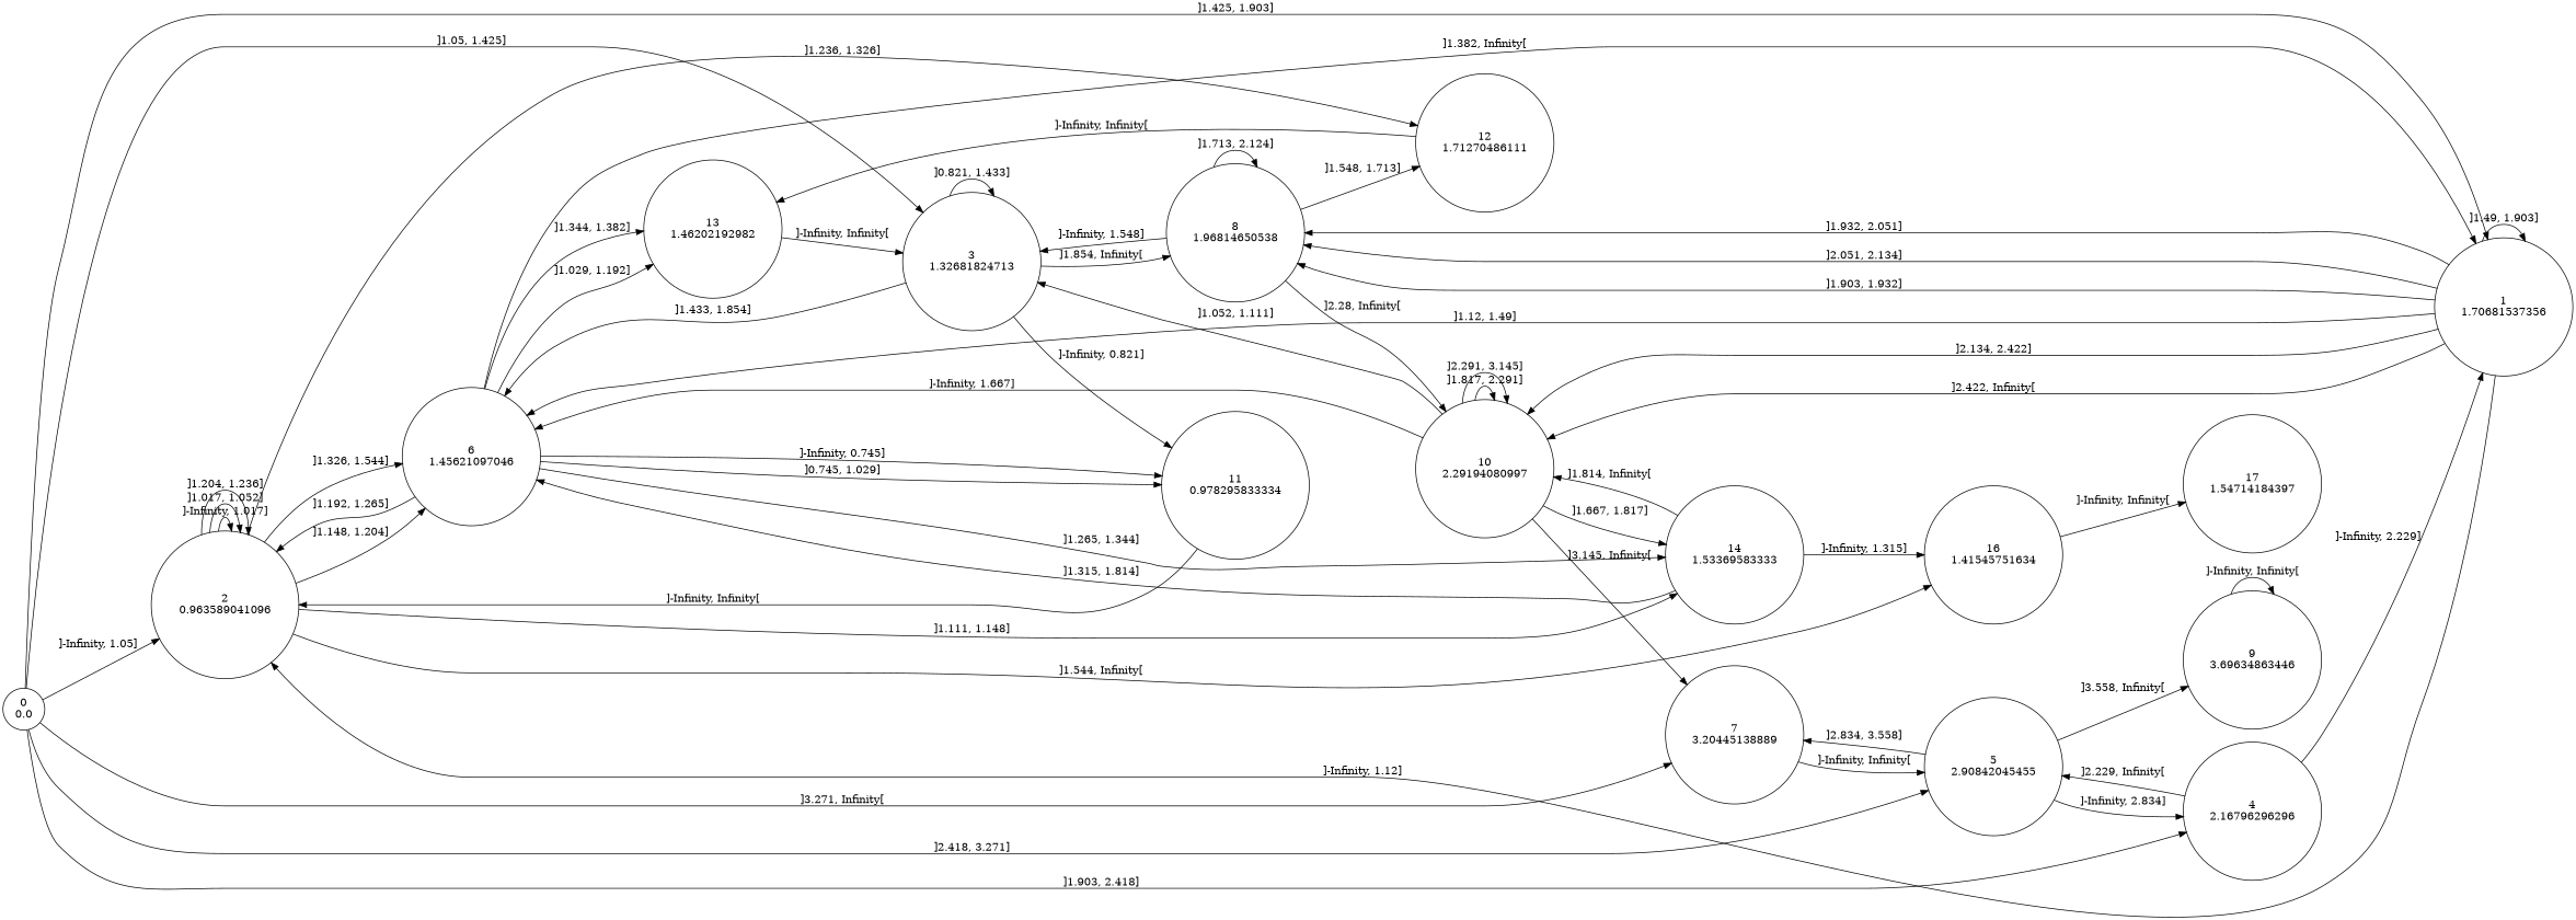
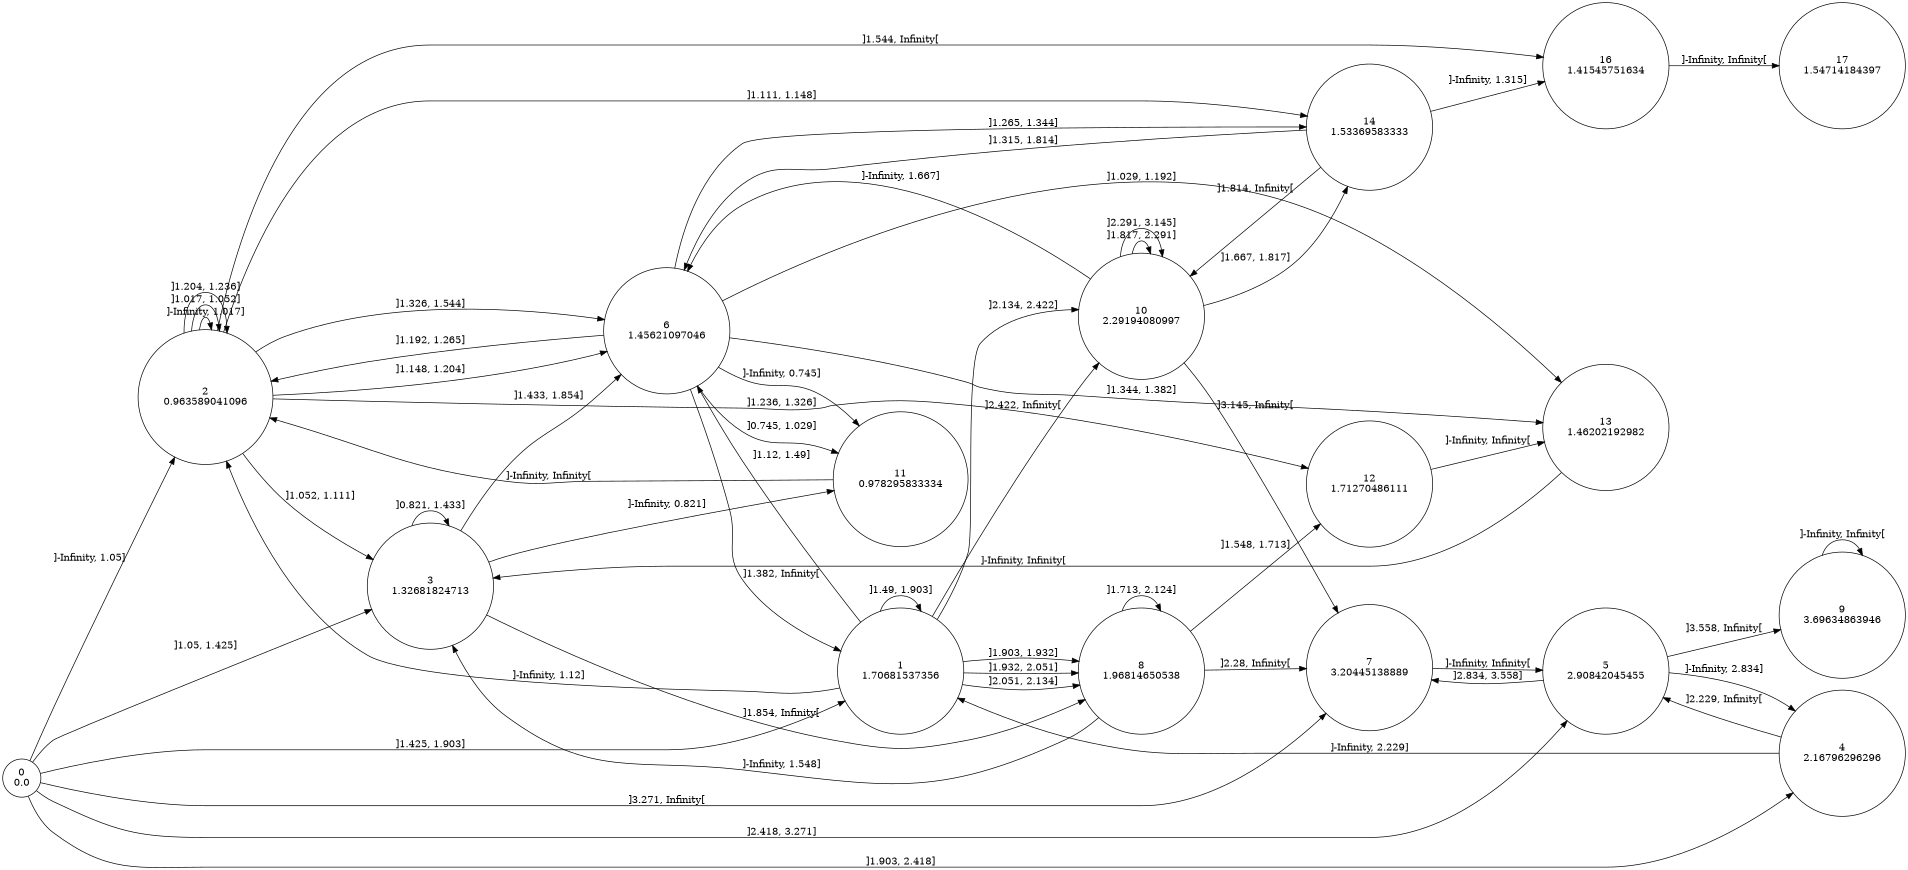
  digraph {
    rankdir=LR
    node [shape=circle]
    n1 [label="0\n0.0"]
    n2 [label="2\n0.963589041096"]
    n3 [label="3\n1.32681824713"]
    n4 [label="1\n1.70681537356"]
    n5 [label="4\n2.16796296296"]
    n6 [label="5\n2.90842045455"]
    n7 [label="7\n3.20445138889"]
    n8 [label="6\n1.45621097046"]
    n9 [label="14\n1.53369583333"]
    n10 [label="12\n1.71270486111"]
    n11 [label="16\n1.41545751634"]
    n12 [label="8\n1.96814650538"]
    n13 [label="11\n0.978295833334"]
    n14 [label="10\n2.29194080997"]
-   n15 [label="9\n3.69634863446"]
+   n15 [label="9\n3.69634863946"]
    n16 [label="13\n1.46202192982"]
    n17 [label="17\n1.54714184397"]
    n1 -> n2 [label="]-Infinity, 1.05]"]
    n1 -> n3 [label="]1.05, 1.425]"]
    n1 -> n4 [label="]1.425, 1.903]"]
    n1 -> n5 [label="]1.903, 2.418]"]
    n1 -> n6 [label="]2.418, 3.271]"]
    n1 -> n7 [label="]3.271, Infinity["]
    n2 -> n2 [label="]-Infinity, 1.017]"]
    n2 -> n2 [label="]1.017, 1.052]"]
    n2 -> n2 [label="]1.204, 1.236]"]
-   n14 -> n3 [label="]1.052, 1.111]"]
+   n2 -> n3 [label="]1.052, 1.111]"]
    n2 -> n8 [label="]1.148, 1.204]"]
    n2 -> n8 [label="]1.326, 1.544]"]
    n2 -> n9 [label="]1.111, 1.148]"]
    n2 -> n10 [label="]1.236, 1.326]"]
    n2 -> n11 [label="]1.544, Infinity["]
    n3 -> n3 [label="]0.821, 1.433]"]
    n3 -> n8 [label="]1.433, 1.854]"]
    n3 -> n12 [label="]1.854, Infinity["]
    n3 -> n13 [label="]-Infinity, 0.821]"]
    n4 -> n2 [label="]-Infinity, 1.12]"]
    n4 -> n4 [label="]1.49, 1.903]"]
    n4 -> n8 [label="]1.12, 1.49]"]
    n4 -> n12 [label="]1.903, 1.932]"]
    n4 -> n12 [label="]1.932, 2.051]"]
    n4 -> n12 [label="]2.051, 2.134]"]
    n4 -> n14 [label="]2.134, 2.422]"]
    n4 -> n14 [label="]2.422, Infinity["]
    n5 -> n4 [label="]-Infinity, 2.229]"]
    n5 -> n6 [label="]2.229, Infinity["]
    n6 -> n5 [label="]-Infinity, 2.834]"]
    n6 -> n7 [label="]2.834, 3.558]"]
    n6 -> n15 [label="]3.558, Infinity["]
    n7 -> n6 [label="]-Infinity, Infinity["]
    n8 -> n2 [label="]1.192, 1.265]"]
    n8 -> n4 [label="]1.382, Infinity["]
    n8 -> n9 [label="]1.265, 1.344]"]
    n8 -> n13 [label="]-Infinity, 0.745]"]
    n8 -> n13 [label="]0.745, 1.029]"]
    n8 -> n16 [label="]1.029, 1.192]"]
    n8 -> n16 [label="]1.344, 1.382]"]
    n9 -> n8 [label="]1.315, 1.814]"]
    n9 -> n11 [label="]-Infinity, 1.315]"]
    n9 -> n14 [label="]1.814, Infinity["]
    n10 -> n16 [label="]-Infinity, Infinity["]
    n11 -> n17 [label="]-Infinity, Infinity["]
    n12 -> n3 [label="]-Infinity, 1.548]"]
    n12 -> n10 [label="]1.548, 1.713]"]
    n12 -> n12 [label="]1.713, 2.124]"]
-   n12 -> n14 [label="]2.28, Infinity["]
+   n12 -> n7 [label="]2.28, Infinity["]
    n13 -> n2 [label="]-Infinity, Infinity["]
    n14 -> n7 [label="]3.145, Infinity["]
    n14 -> n8 [label="]-Infinity, 1.667]"]
    n14 -> n9 [label="]1.667, 1.817]"]
    n14 -> n14 [label="]1.817, 2.291]"]
    n14 -> n14 [label="]2.291, 3.145]"]
    n15 -> n15 [label="]-Infinity, Infinity["]
    n16 -> n3 [label="]-Infinity, Infinity["]
  }
